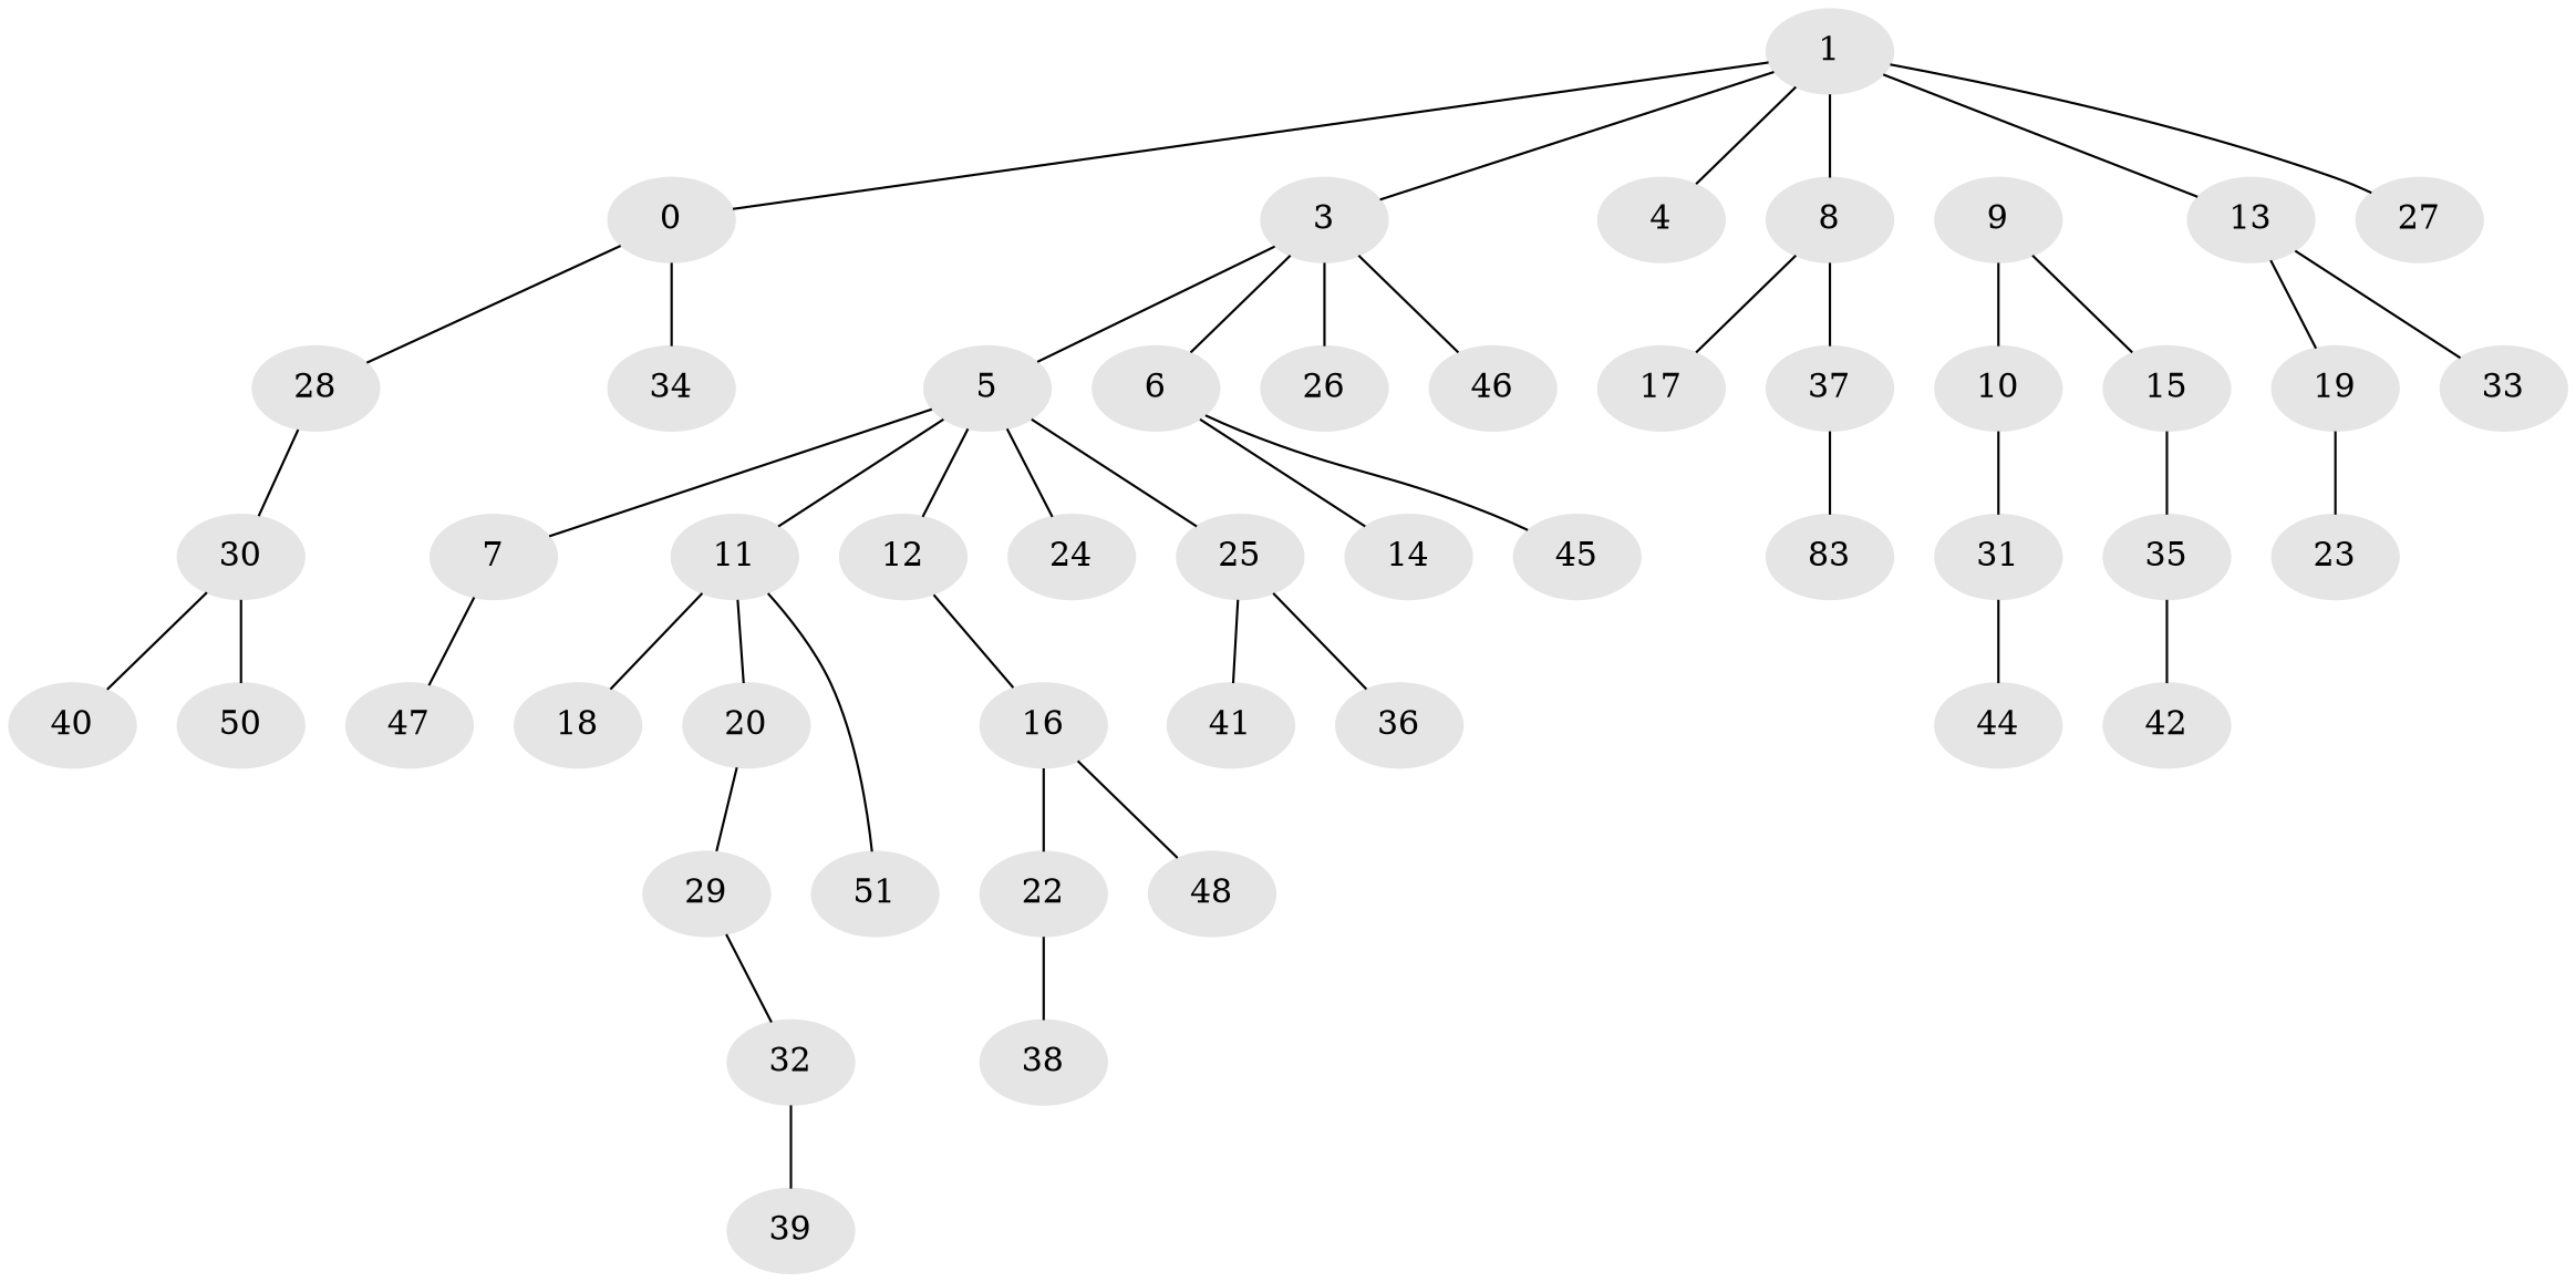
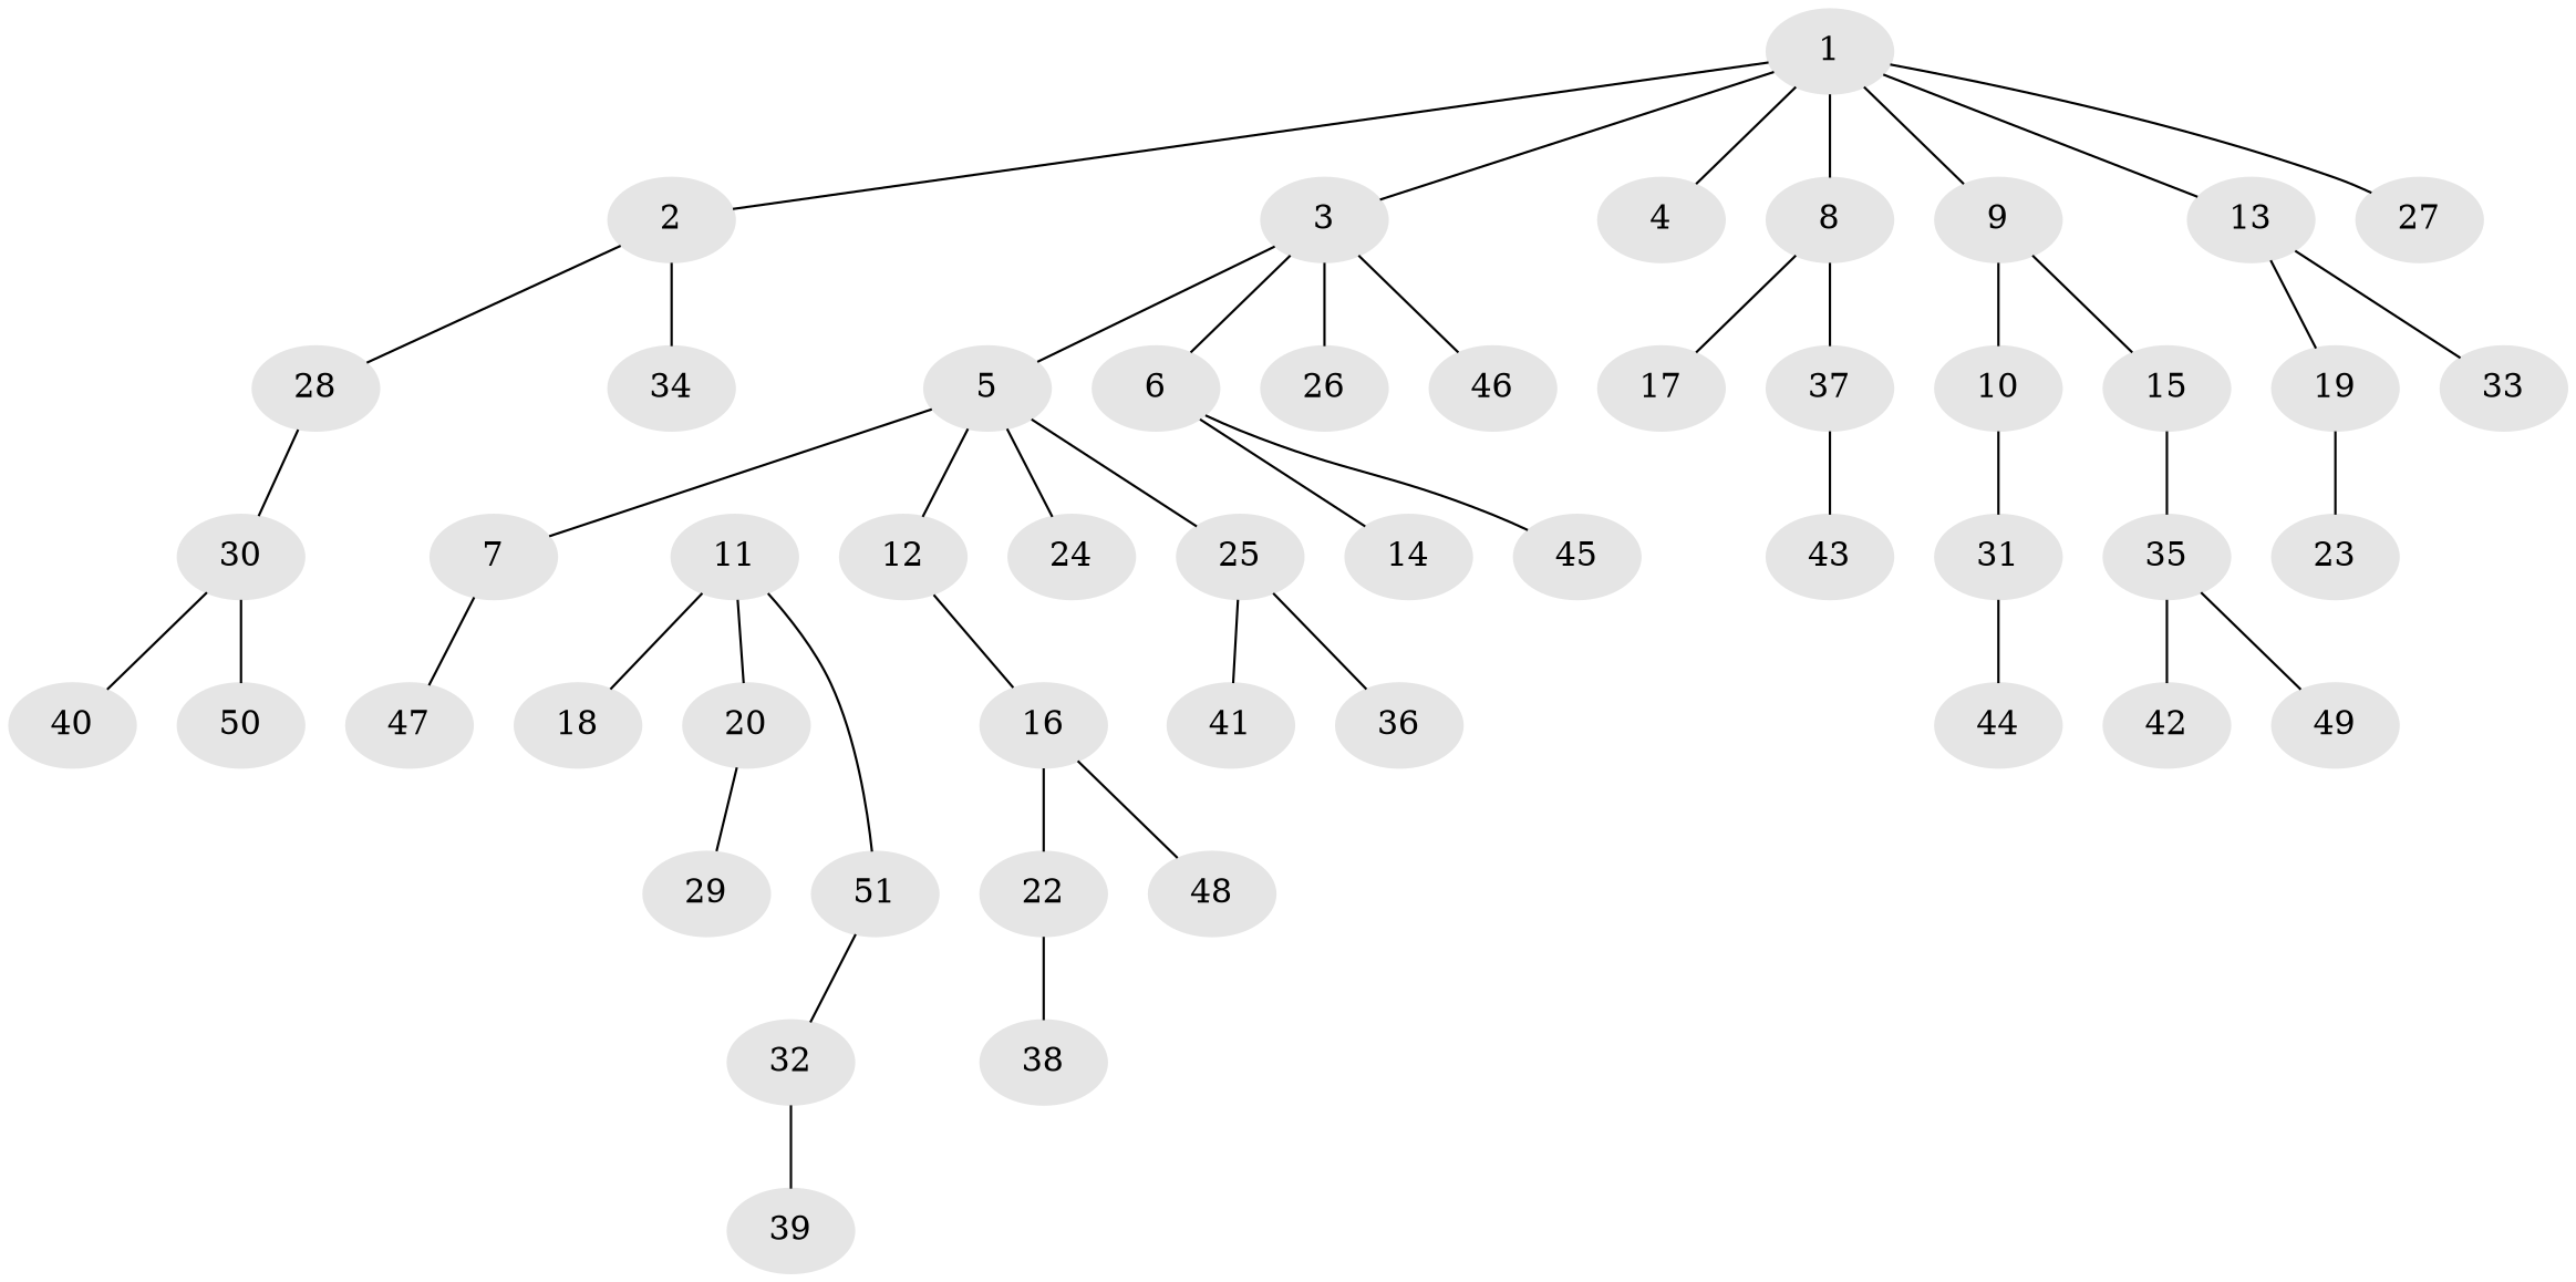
  graph {
    node [color=gray90 style=filled]
    1
-   2 [label=0]
+   2
    3
    4
    8
    9
    13
    27
    28
    34
    5
    6
    26
    46
    17
    37
    10
    15
    19
    33
    30
    7
    11
    12
    24
    25
    14
    45
    47
    18
    20
    51
    16
    41
    36
-   43 [label=83]
+   43
    31
    35
    44
    29
    22
    48
    23
    42
+   49
    38
    32
    40
    50
    39
    1 -- 2
    1 -- 3
    1 -- 4
    1 -- 8
+   1 -- 9
    1 -- 13
    1 -- 27
    2 -- 28
    2 -- 34
    3 -- 5
    3 -- 6
    3 -- 26
    3 -- 46
    8 -- 17
    8 -- 37
    9 -- 10
    9 -- 15
    13 -- 19
    13 -- 33
    28 -- 30
    5 -- 7
-   5 -- 11
    5 -- 12
    5 -- 24
    5 -- 25
    6 -- 14
    6 -- 45
    37 -- 43
    10 -- 31
    15 -- 35
    19 -- 23
    30 -- 40
    30 -- 50
    7 -- 47
    11 -- 18
    11 -- 20
    11 -- 51
    12 -- 16
    25 -- 41
    25 -- 36
    20 -- 29
    16 -- 22
    16 -- 48
    31 -- 44
    35 -- 42
-   29 -- 32
+   35 -- 49
+   51 -- 32
    22 -- 38
    32 -- 39
  }
